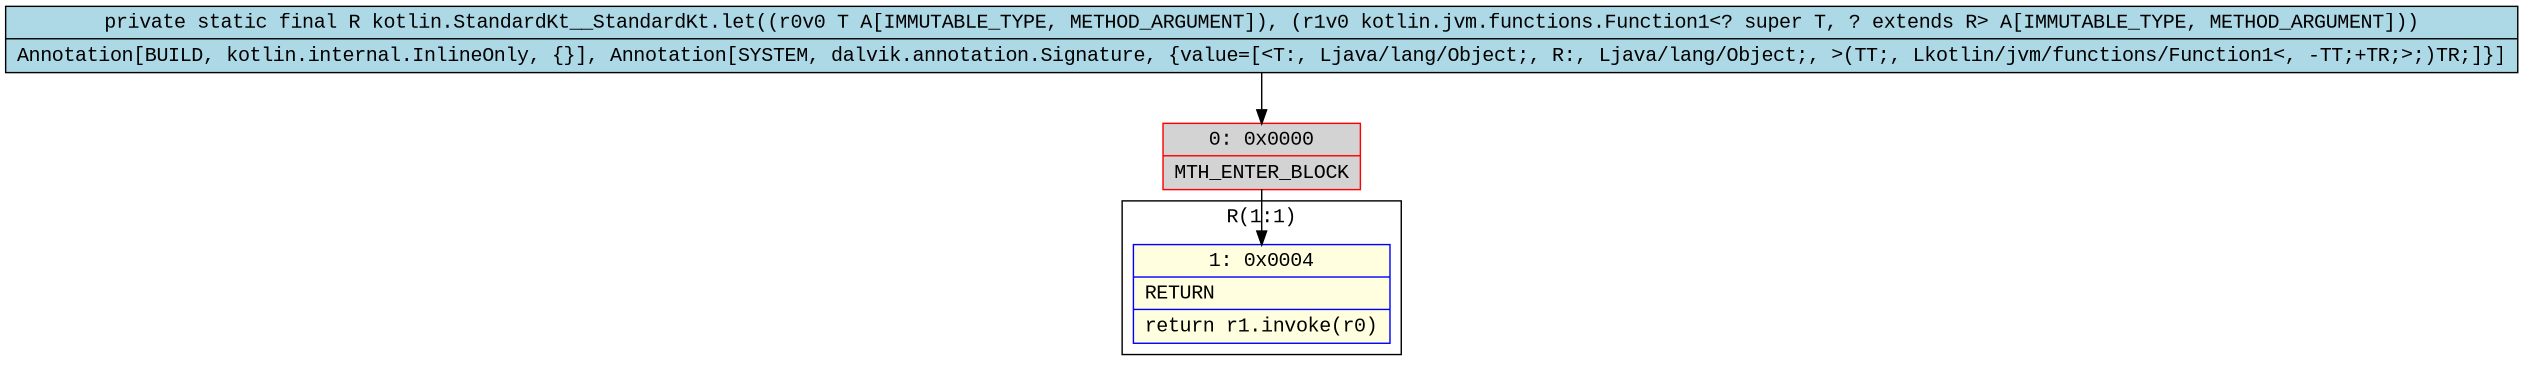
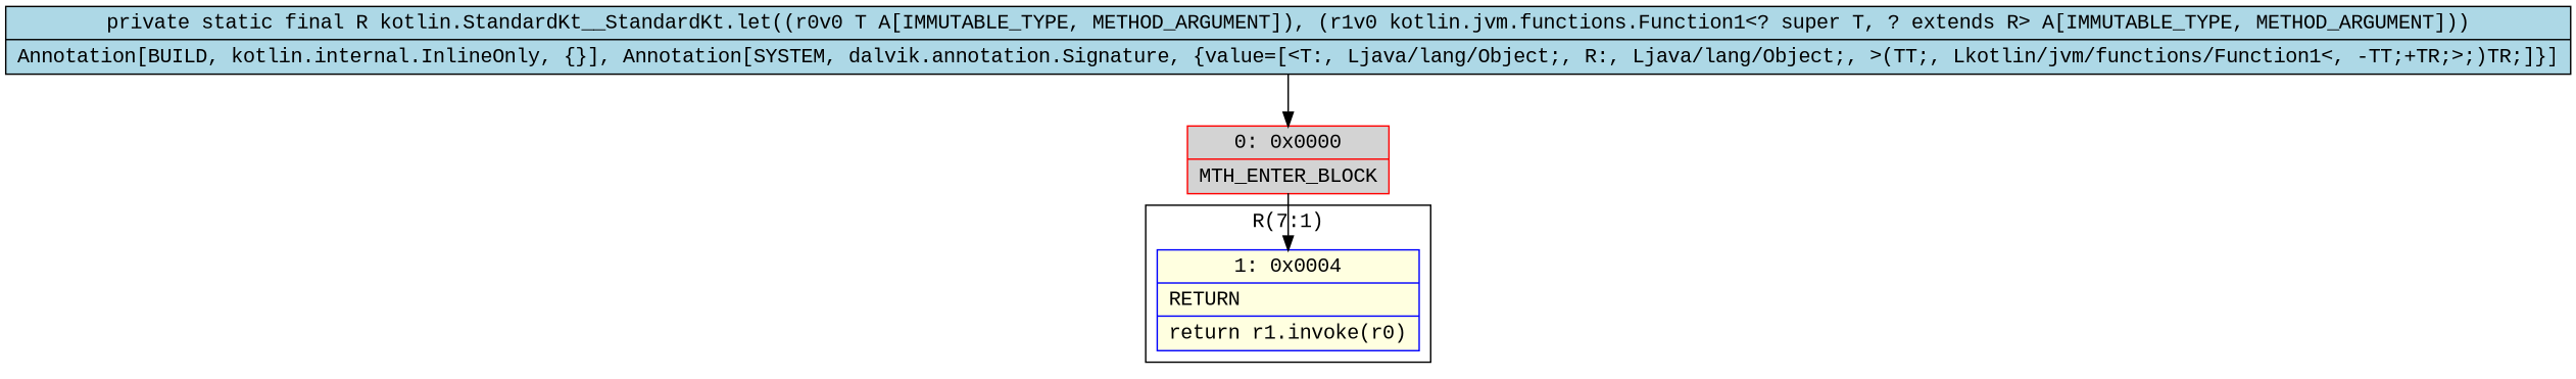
  digraph {
    fontname="Liberation Mono"
    node [shape=record style=filled fontname="Liberation Mono"]
    edge [fontname="Liberation Mono"]
    n1 [color=blue label="{1\:\ 0x0004|RETURN\l|return r1.invoke(r0)\l}" fillcolor=lightyellow]
    n2 [color=red label="{0\:\ 0x0000|MTH_ENTER_BLOCK\l}" fillcolor=lightgrey]
    n3 [label="{private static final R kotlin.StandardKt__StandardKt.let((r0v0 T A[IMMUTABLE_TYPE, METHOD_ARGUMENT]), (r1v0 kotlin.jvm.functions.Function1\<? super T, ? extends R\> A[IMMUTABLE_TYPE, METHOD_ARGUMENT]))  | Annotation[BUILD, kotlin.internal.InlineOnly, \{\}], Annotation[SYSTEM, dalvik.annotation.Signature, \{value=[\<T:, Ljava\/lang\/Object;, R:, Ljava\/lang\/Object;, \>(TT;, Lkotlin\/jvm\/functions\/Function1\<, \-TT;+TR;\>;)TR;]\}]\l}" fillcolor=lightblue]
    subgraph cluster_1 {
-     label="R(1:1)"
+     label="R(7:1)"
      n1
    }
    n2 -> n1
    n3 -> n2
  }
